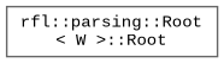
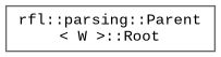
  digraph {
    rankdir=LR
    fontname="Liberation Mono"
-   n1 [color=grey40 fillcolor=white fontname="Liberation Mono" fontsize=10 height=0.2 label="rfl::parsing::Root\l\< W \>::Root" shape=box style=filled width=0.4]
+   n1 [color=grey40 fillcolor=white fontname="Liberation Mono" fontsize=10 height=0.2 label="rfl::parsing::Parent\l\< W \>::Root" shape=box style=filled width=0.4]
  }
